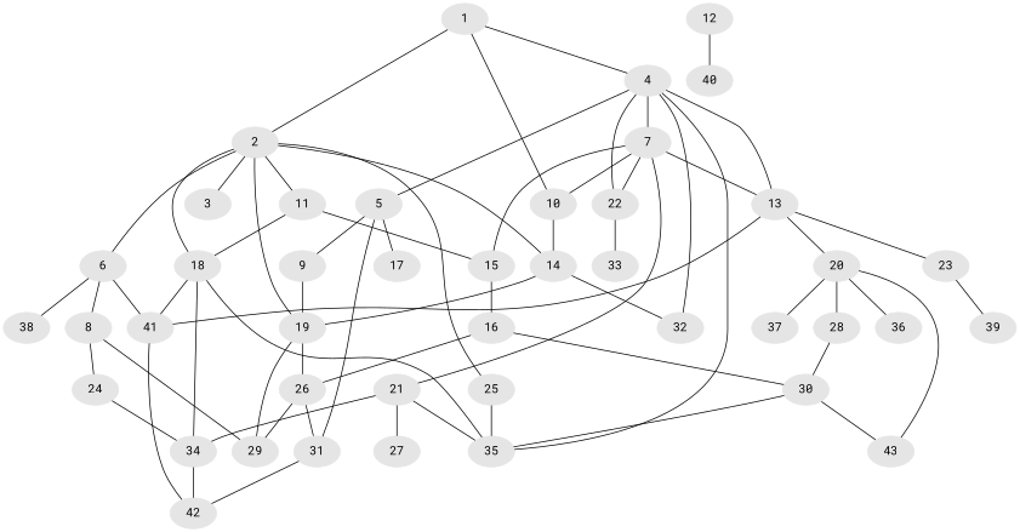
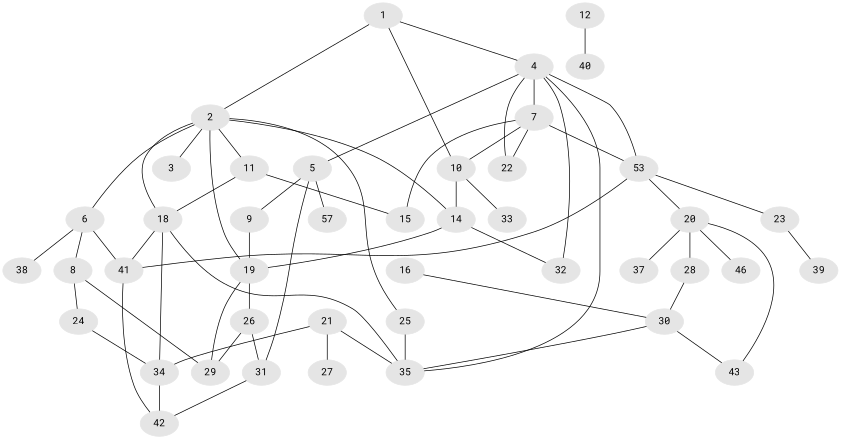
  graph {
    fontname="Roboto Mono"
    node [color=gray90 fontname="Roboto Mono" style=filled]
    edge [fontname="Roboto Mono" weight=1.0]
    1
    2
    4
    10
    3
    6
    11
    14
    18
    19
    25
    5
    7
-   13
+   13 [label=53]
    22
    32
    35
    12
    40
    8
    38
    41
    15
    34
    29
    26
    9
-   17
+   17 [label=57]
    31
    21
    20
    23
    33
    42
    24
    16
    27
    28
-   36
+   36 [label=46]
    37
    43
    39
    30
    1 -- 2 [weight=2.0]
    1 -- 4
    1 -- 10
    2 -- 3 [weight=4.0]
    2 -- 6
    2 -- 11
    2 -- 14
    2 -- 18
    2 -- 19 [weight=2.0]
    2 -- 25
    4 -- 5
    4 -- 7
    4 -- 13
    4 -- 22
    4 -- 32
    4 -- 35
    10 -- 14
    6 -- 8
    6 -- 38
    6 -- 41
    11 -- 18
    11 -- 15
    14 -- 19
    14 -- 32
    18 -- 35
    18 -- 41
    18 -- 34
    19 -- 29
    19 -- 26
    25 -- 35
    5 -- 9
    5 -- 17
    5 -- 31
    7 -- 10
    7 -- 13
    7 -- 22
    7 -- 15
-   7 -- 21
    13 -- 41
    13 -- 20
    13 -- 23
-   22 -- 33
+   10 -- 33
    12 -- 40
    8 -- 29
    8 -- 24
    41 -- 42
-   15 -- 16
    34 -- 42
    26 -- 29
    26 -- 31
    9 -- 19
    31 -- 42
    21 -- 35
    21 -- 34
    21 -- 27 [weight=2.0]
    20 -- 28
    20 -- 36
    20 -- 37
    20 -- 43
    23 -- 39
    24 -- 34
-   16 -- 26
    16 -- 30
    28 -- 30
    30 -- 35
    30 -- 43
  }
